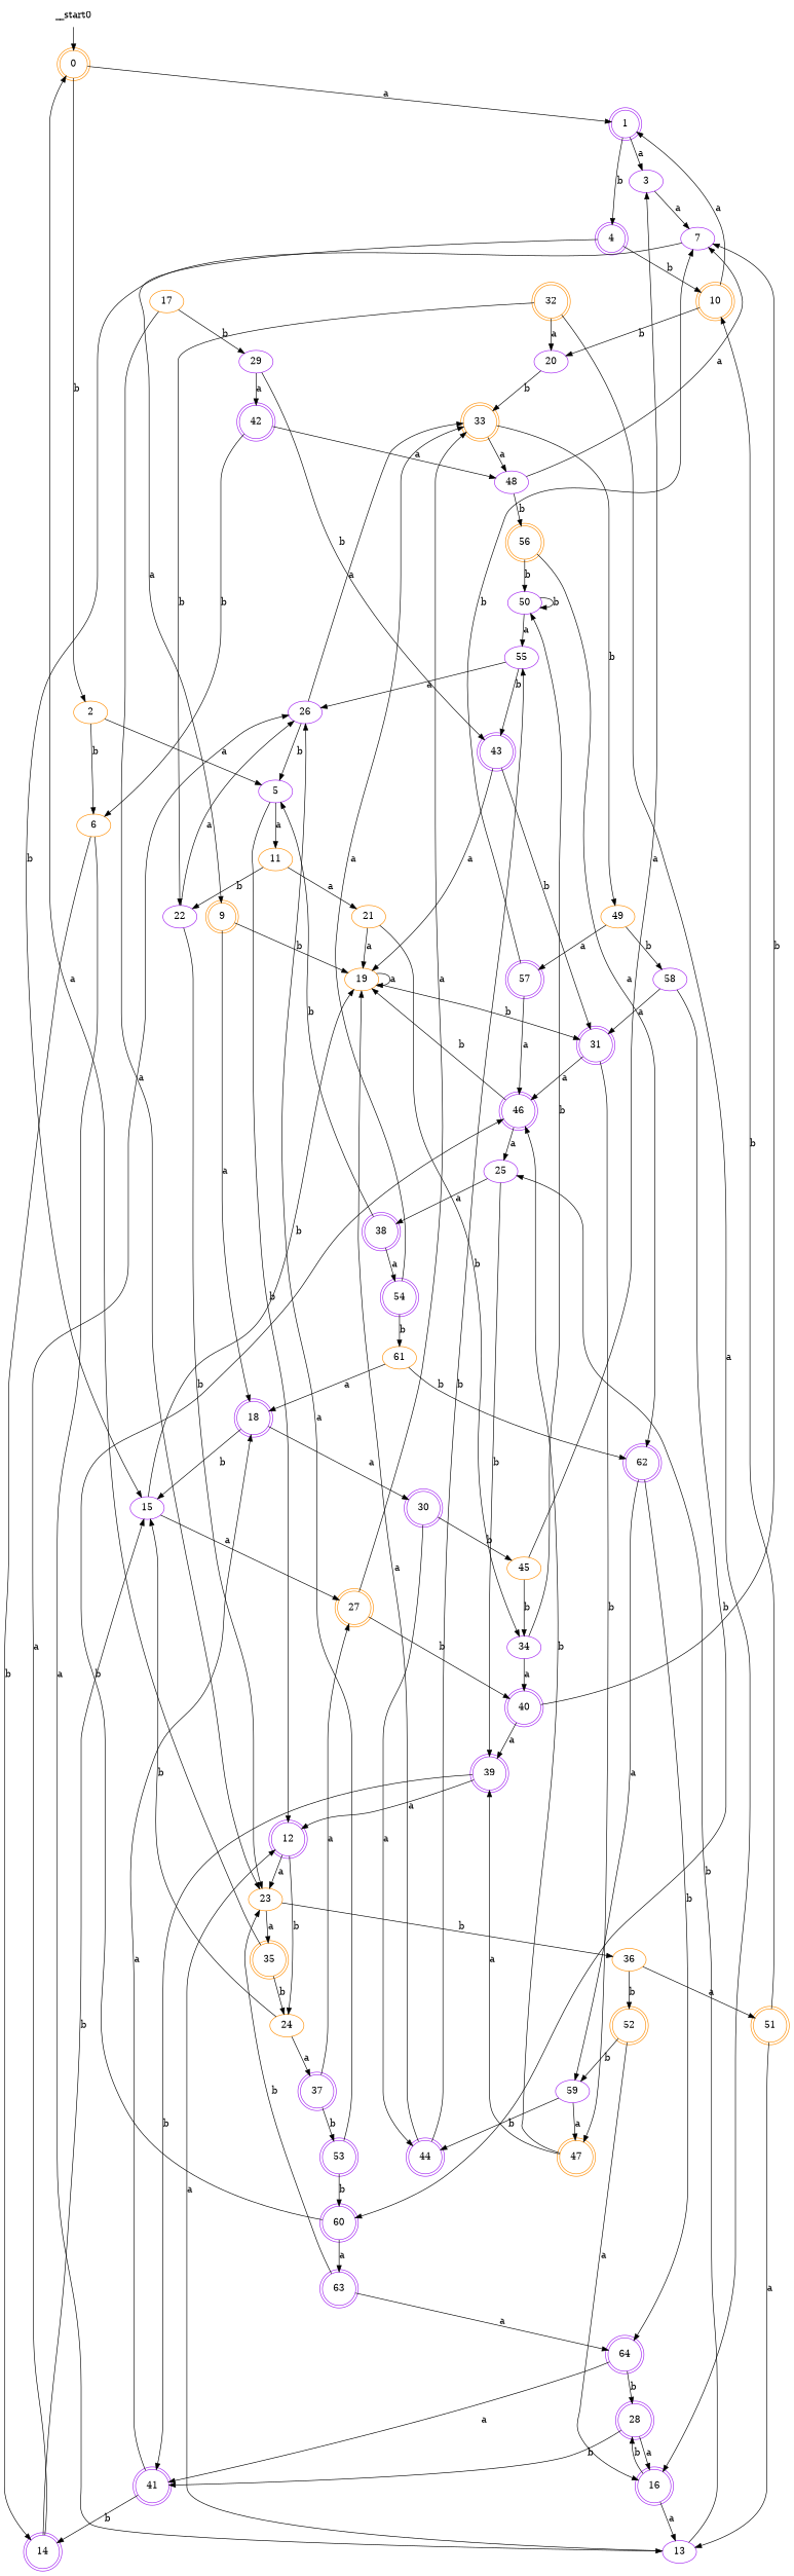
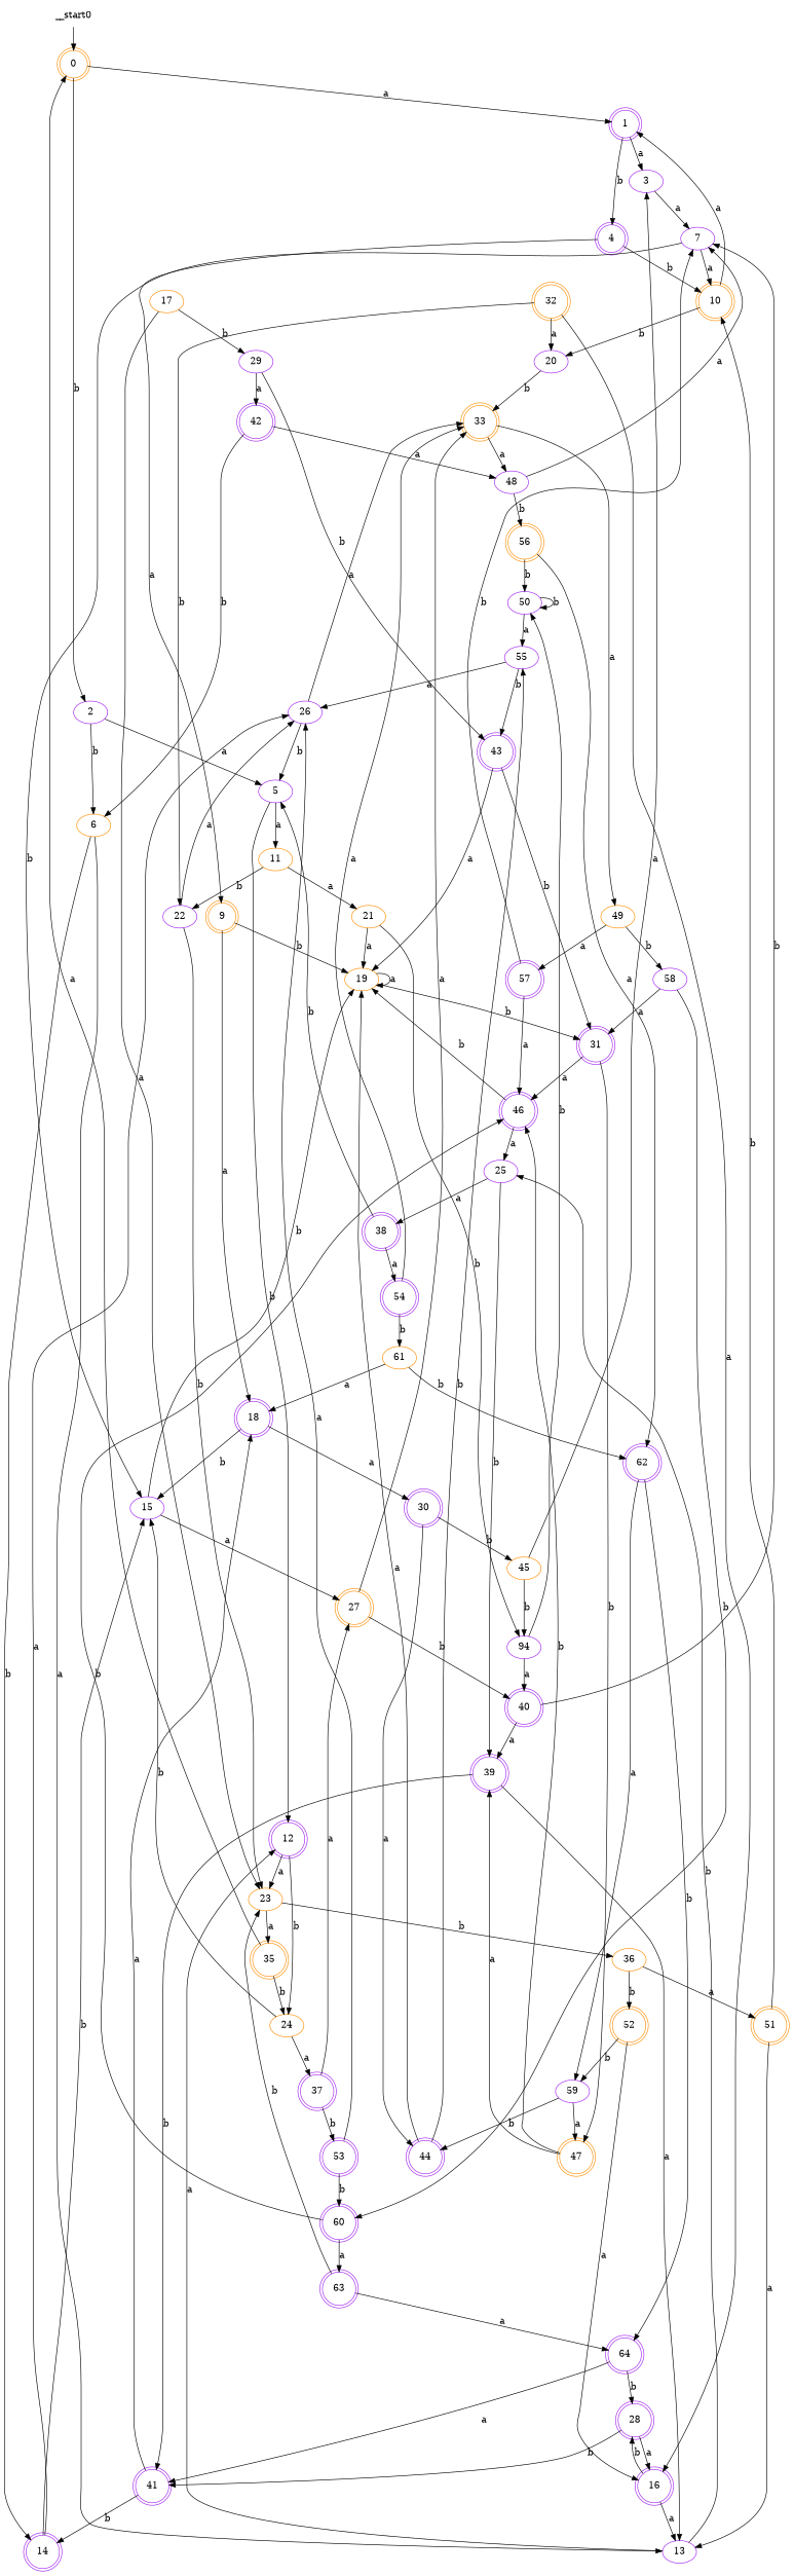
  digraph {
    node [color=purple shape=doublecircle]
    __start0 [color=darkorange shape=none]
    0 [color=darkorange]
    1
-   2 [color=darkorange shape=""]
+   2 [shape=""]
    3 [shape=""]
    4
    5 [shape=""]
    6 [color=darkorange shape=""]
    7 [shape=""]
    9 [color=darkorange]
    10 [color=darkorange]
    11 [color=darkorange shape=""]
    12
    13 [shape=""]
    14
    15 [shape=""]
    18
    19 [color=darkorange shape=""]
    20 [shape=""]
    21 [color=darkorange shape=""]
    22 [shape=""]
    23 [color=darkorange shape=""]
    24 [color=darkorange shape=""]
    25 [shape=""]
    26 [shape=""]
    27 [color=darkorange]
    16
    28
    17 [color=darkorange shape=""]
    29 [shape=""]
    30
    31
    33 [color=darkorange]
-   34 [shape=""]
+   34 [label=94 shape=""]
    35 [color=darkorange]
    36 [color=darkorange shape=""]
    37
    38
    39
    40
    41
    42
    43
    44
    45 [color=darkorange shape=""]
    46
    47 [color=darkorange]
    32 [color=darkorange]
    48 [shape=""]
    49 [color=darkorange shape=""]
    50 [shape=""]
    51 [color=darkorange]
    52 [color=darkorange]
    53
    54
    55 [shape=""]
    56 [color=darkorange]
    57
    58 [shape=""]
    59 [shape=""]
    60
    61 [color=darkorange shape=""]
    62
    63
    64
    __start0 -> 0
    0 -> 1 [label=a]
    0 -> 2 [label=b]
    1 -> 3 [label=a]
    1 -> 4 [label=b]
    2 -> 5 [label=a]
    2 -> 6 [label=b]
    3 -> 7 [label=a]
    4 -> 9 [label=a]
    4 -> 10 [label=b]
    5 -> 11 [label=a]
    5 -> 12 [label=b]
    6 -> 13 [label=a]
    6 -> 14 [label=b]
+   7 -> 10 [label=a]
    7 -> 15 [label=b]
    9 -> 18 [label=a]
    9 -> 19 [label=b]
    10 -> 1 [label=a]
    10 -> 20 [label=b]
    11 -> 21 [label=a]
    11 -> 22 [label=b]
    12 -> 23 [label=a]
    12 -> 24 [label=b]
    13 -> 12 [label=a]
    13 -> 25 [label=b]
    14 -> 15 [label=b]
    14 -> 26 [label=a]
    15 -> 19 [label=b]
    15 -> 27 [label=a]
    18 -> 15 [label=b]
    18 -> 30 [label=a]
    19 -> 19 [label=a]
    19 -> 31 [label=b]
    20 -> 33 [label=b]
    21 -> 19 [label=a]
    21 -> 34 [label=b]
    22 -> 23 [label=b]
    22 -> 26 [label=a]
    23 -> 35 [label=a]
    23 -> 36 [label=b]
    24 -> 15 [label=b]
    24 -> 37 [label=a]
    25 -> 38 [label=a]
    25 -> 39 [label=b]
    26 -> 5 [label=b]
    26 -> 33 [label=a]
    27 -> 33 [label=a]
    27 -> 40 [label=b]
    16 -> 13 [label=a]
    16 -> 28 [label=b]
    28 -> 16 [label=a]
    28 -> 41 [label=b]
    17 -> 23 [label=a]
    17 -> 29 [label=b]
    29 -> 42 [label=a]
    29 -> 43 [label=b]
    30 -> 44 [label=a]
    30 -> 45 [label=b]
    31 -> 46 [label=a]
    31 -> 47 [label=b]
    33 -> 48 [label=a]
-   33 -> 49 [label=b]
+   33 -> 49 [label=a]
    34 -> 40 [label=a]
    34 -> 50 [label=b]
    35 -> 0 [label=a]
    35 -> 24 [label=b]
    36 -> 51 [label=a]
    36 -> 52 [label=b]
    37 -> 27 [label=a]
    37 -> 53 [label=b]
    38 -> 5 [label=b]
    38 -> 54 [label=a]
-   39 -> 12 [label=a]
+   39 -> 13 [label=a]
    39 -> 41 [label=b]
    40 -> 7 [label=b]
    40 -> 39 [label=a]
    41 -> 14 [label=b]
    41 -> 18 [label=a]
    42 -> 6 [label=b]
    42 -> 48 [label=a]
    43 -> 19 [label=a]
    43 -> 31 [label=b]
    44 -> 19 [label=a]
    44 -> 55 [label=b]
    45 -> 3 [label=a]
    45 -> 34 [label=b]
    46 -> 19 [label=b]
    46 -> 25 [label=a]
    47 -> 39 [label=a]
    47 -> 46 [label=b]
    32 -> 20 [label=a]
    32 -> 22 [label=b]
    32 -> 16 [label=a]
    48 -> 7 [label=a]
    48 -> 56 [label=b]
    49 -> 57 [label=a]
    49 -> 58 [label=b]
    50 -> 50 [label=b]
    50 -> 55 [label=a]
    51 -> 10 [label=b]
    51 -> 13 [label=a]
    52 -> 16 [label=a]
    52 -> 59 [label=b]
    53 -> 26 [label=a]
    53 -> 60 [label=b]
    54 -> 33 [label=a]
    54 -> 61 [label=b]
    55 -> 26 [label=a]
    55 -> 43 [label=b]
    56 -> 50 [label=b]
    56 -> 62 [label=a]
    57 -> 7 [label=b]
    57 -> 46 [label=a]
    58 -> 31 [label=a]
    58 -> 60 [label=b]
    59 -> 44 [label=b]
    59 -> 47 [label=a]
    60 -> 46 [label=b]
    60 -> 63 [label=a]
    61 -> 18 [label=a]
    61 -> 62 [label=b]
    62 -> 59 [label=a]
    62 -> 64 [label=b]
    63 -> 23 [label=b]
    63 -> 64 [label=a]
    64 -> 28 [label=b]
    64 -> 41 [label=a]
  }
